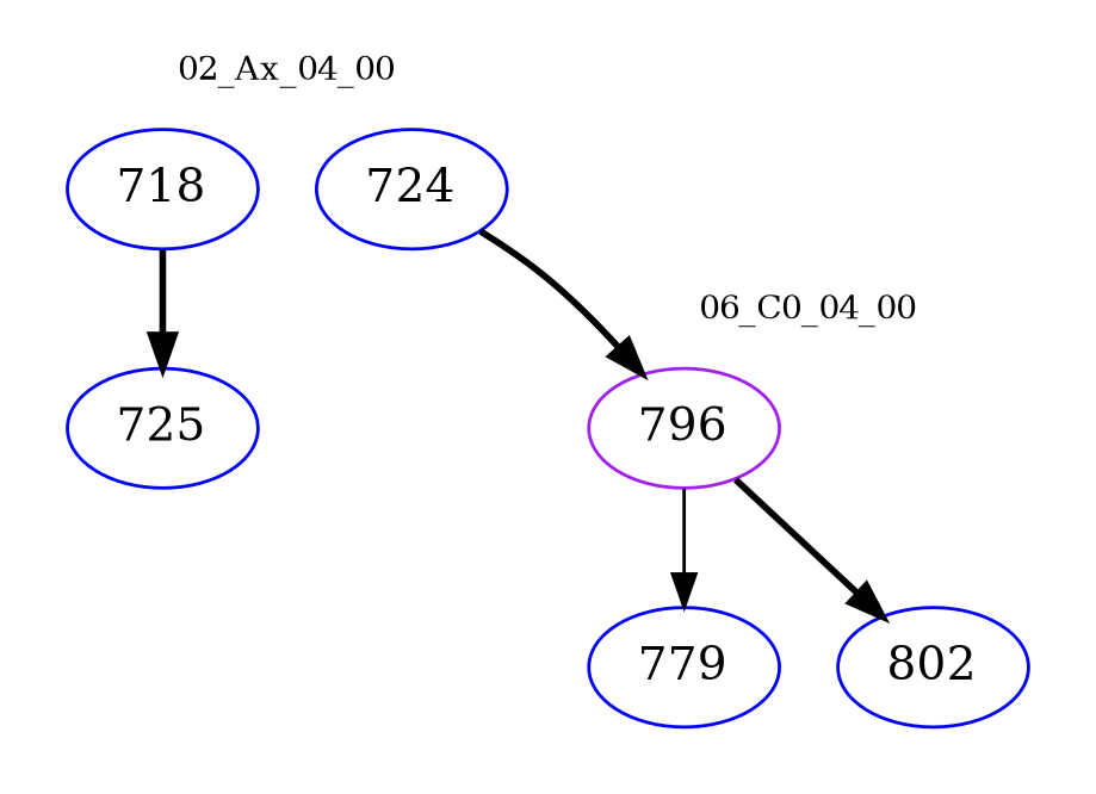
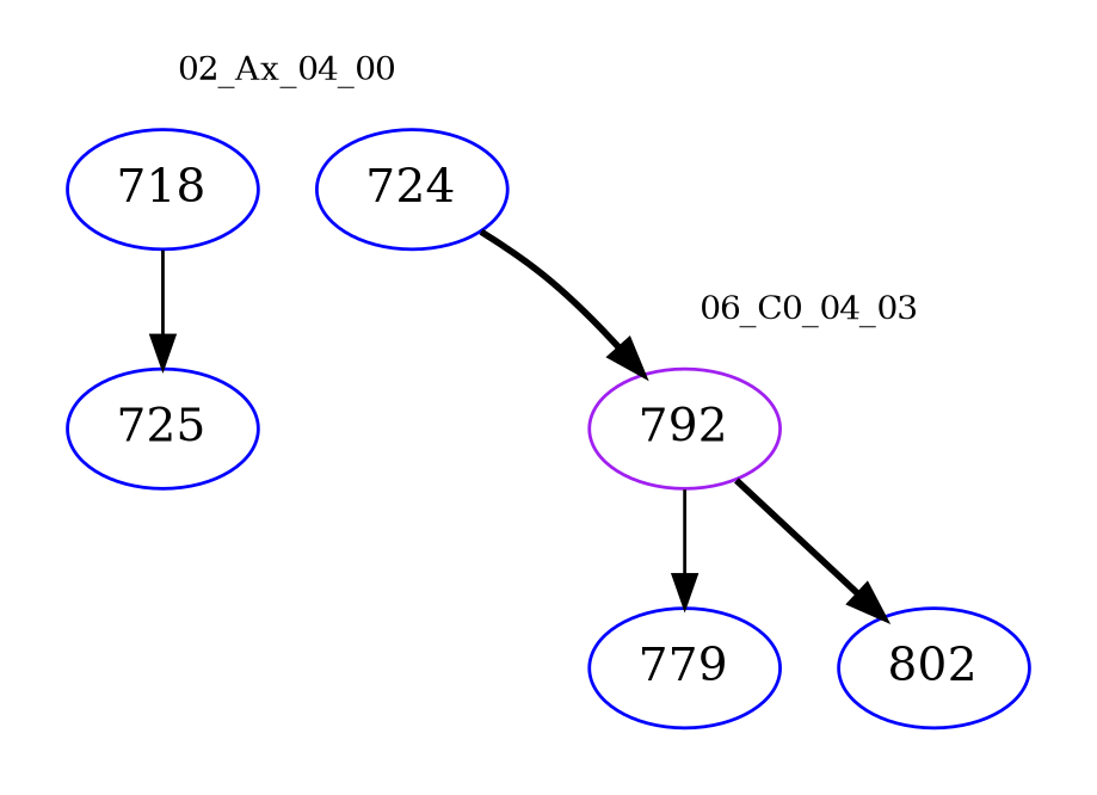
  digraph {
    node [color=blue]
    edge [color=black style=bold]
    n1 [label=724]
    n2 [label=718]
    n3 [label=725]
-   n4 [color=purple label=796]
+   n4 [color=purple label=792]
    n5 [label=779]
    n6 [label=802]
    subgraph cluster_1 {
      color=white
      fontsize=10
      label="02_Ax_04_00"
      n1
      n2
      n3
    }
    subgraph cluster_2 {
      color=white
      fontsize=10
-     label="06_C0_04_00"
+     label="06_C0_04_03"
      n4
      n5
      n6
    }
    n1 -> n4
-   n2 -> n3
+   n2 -> n3 [style=solid]
    n4 -> n5 [style=solid]
    n4 -> n6
  }
